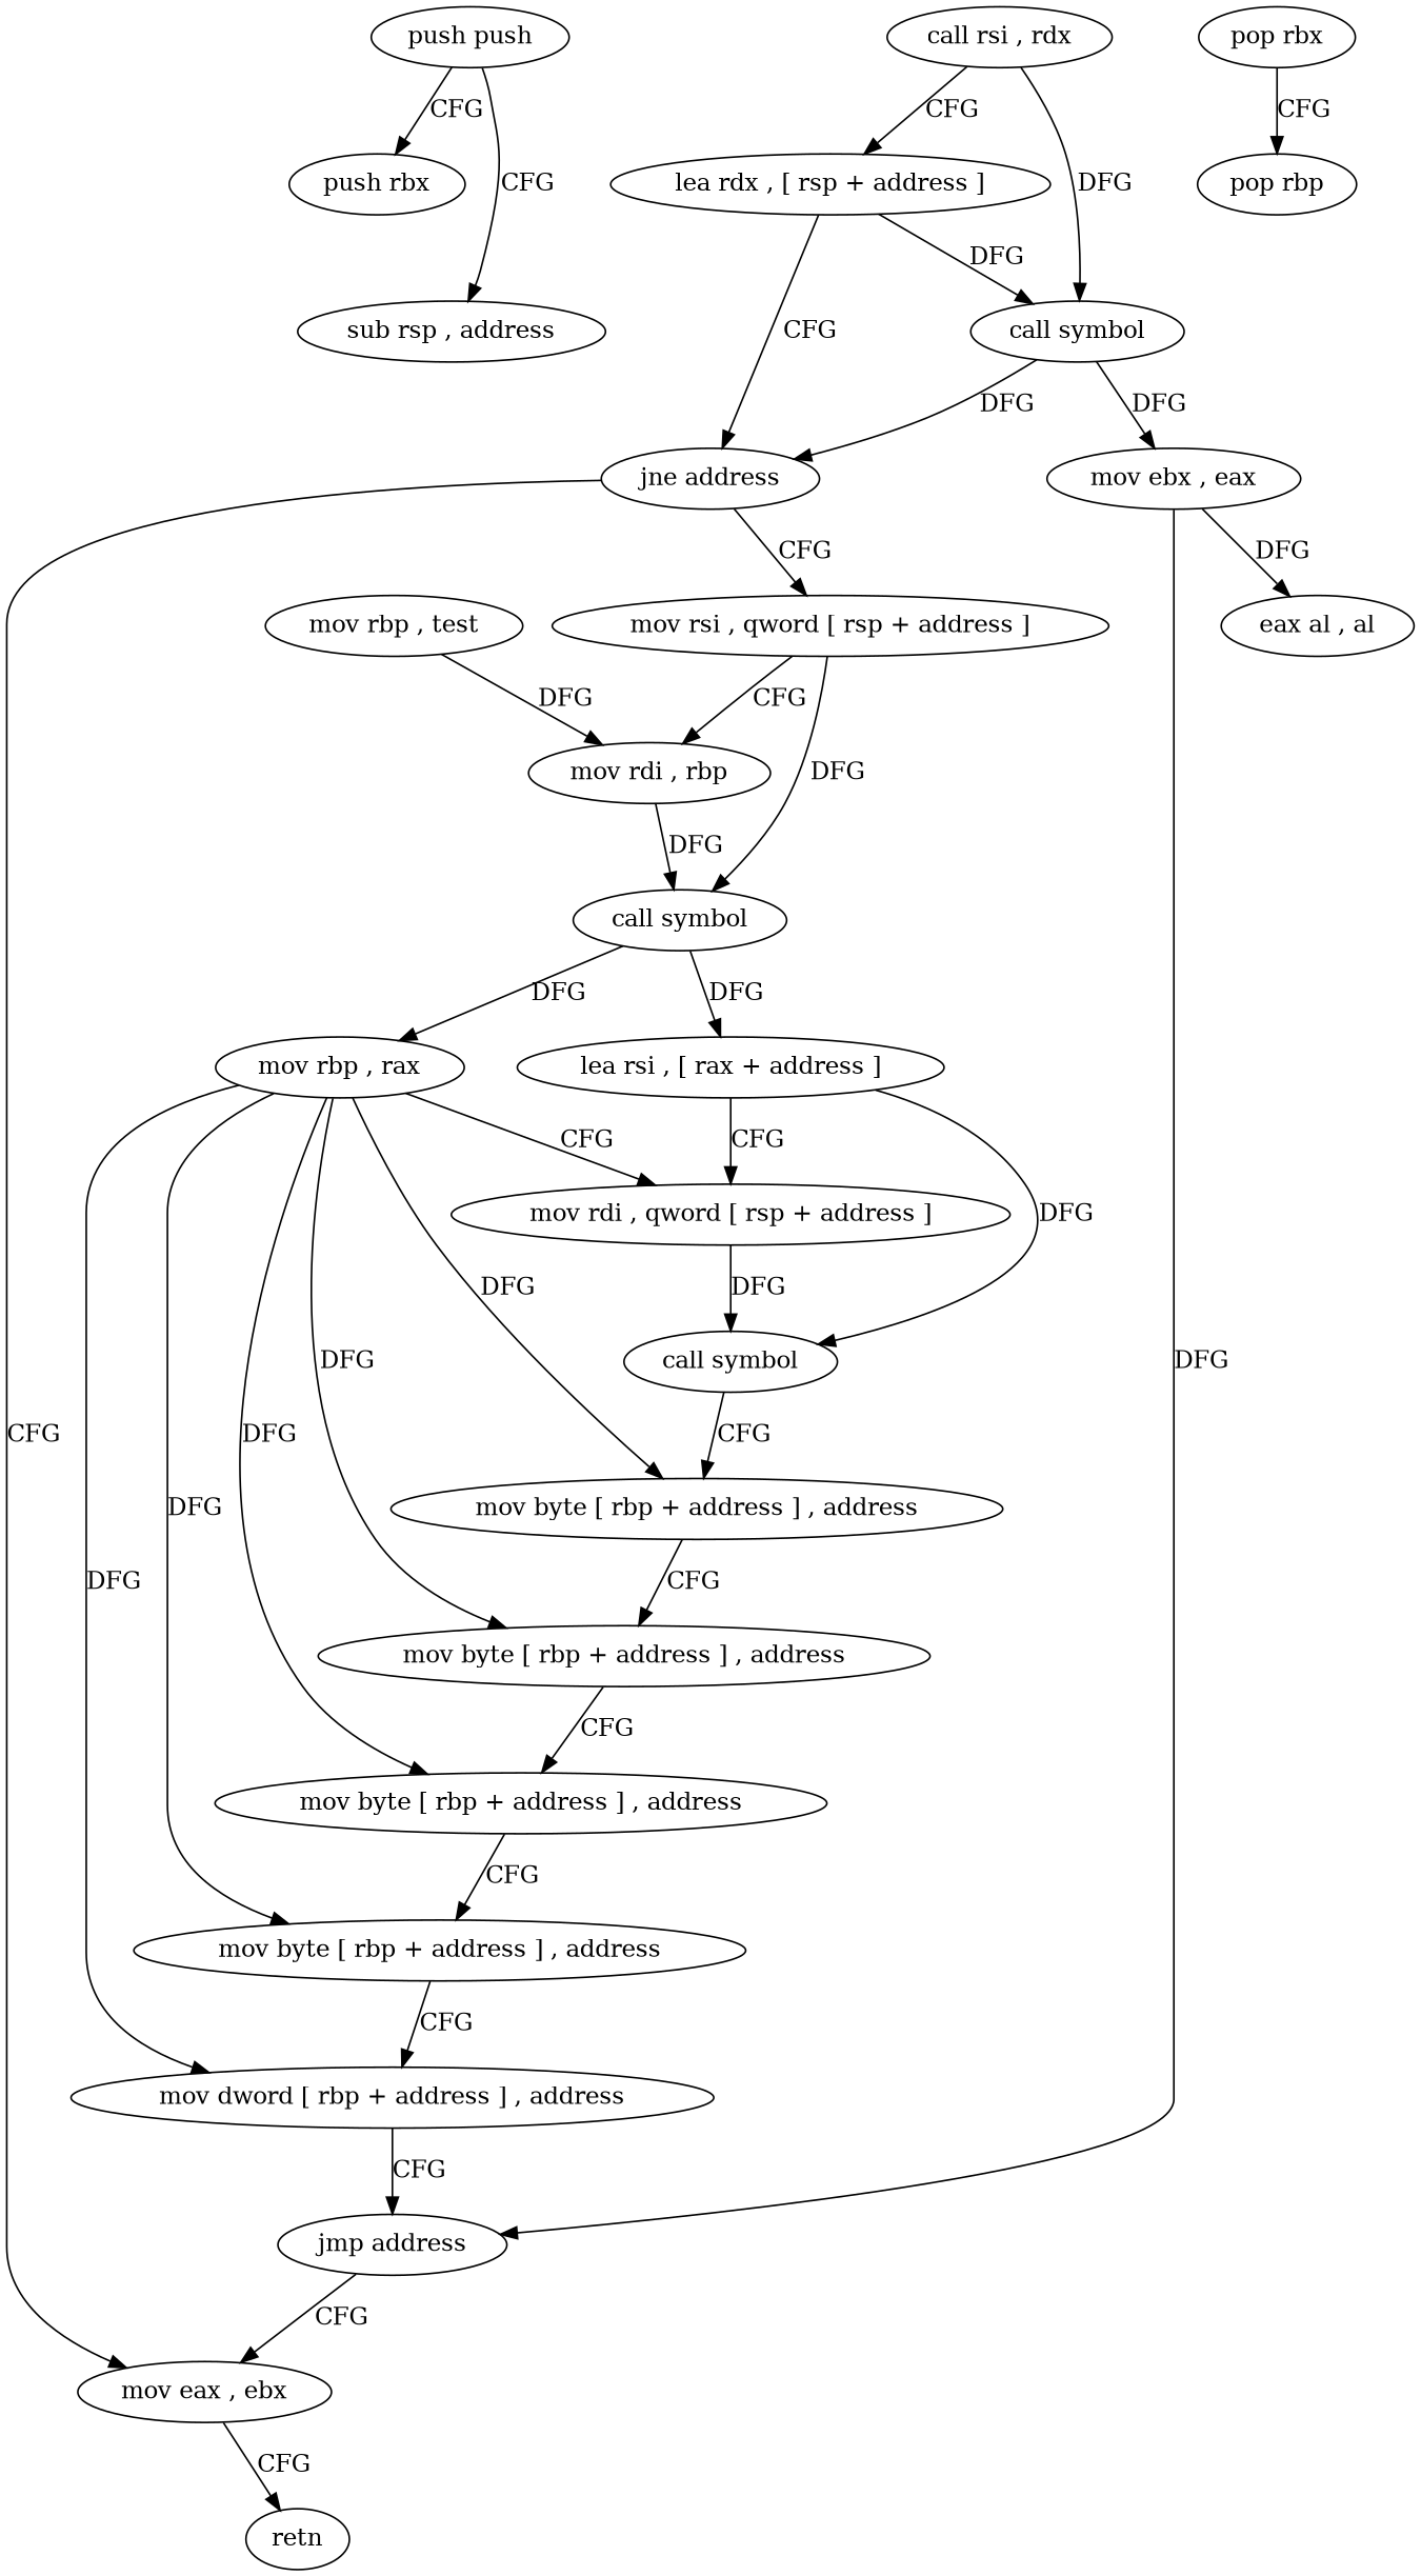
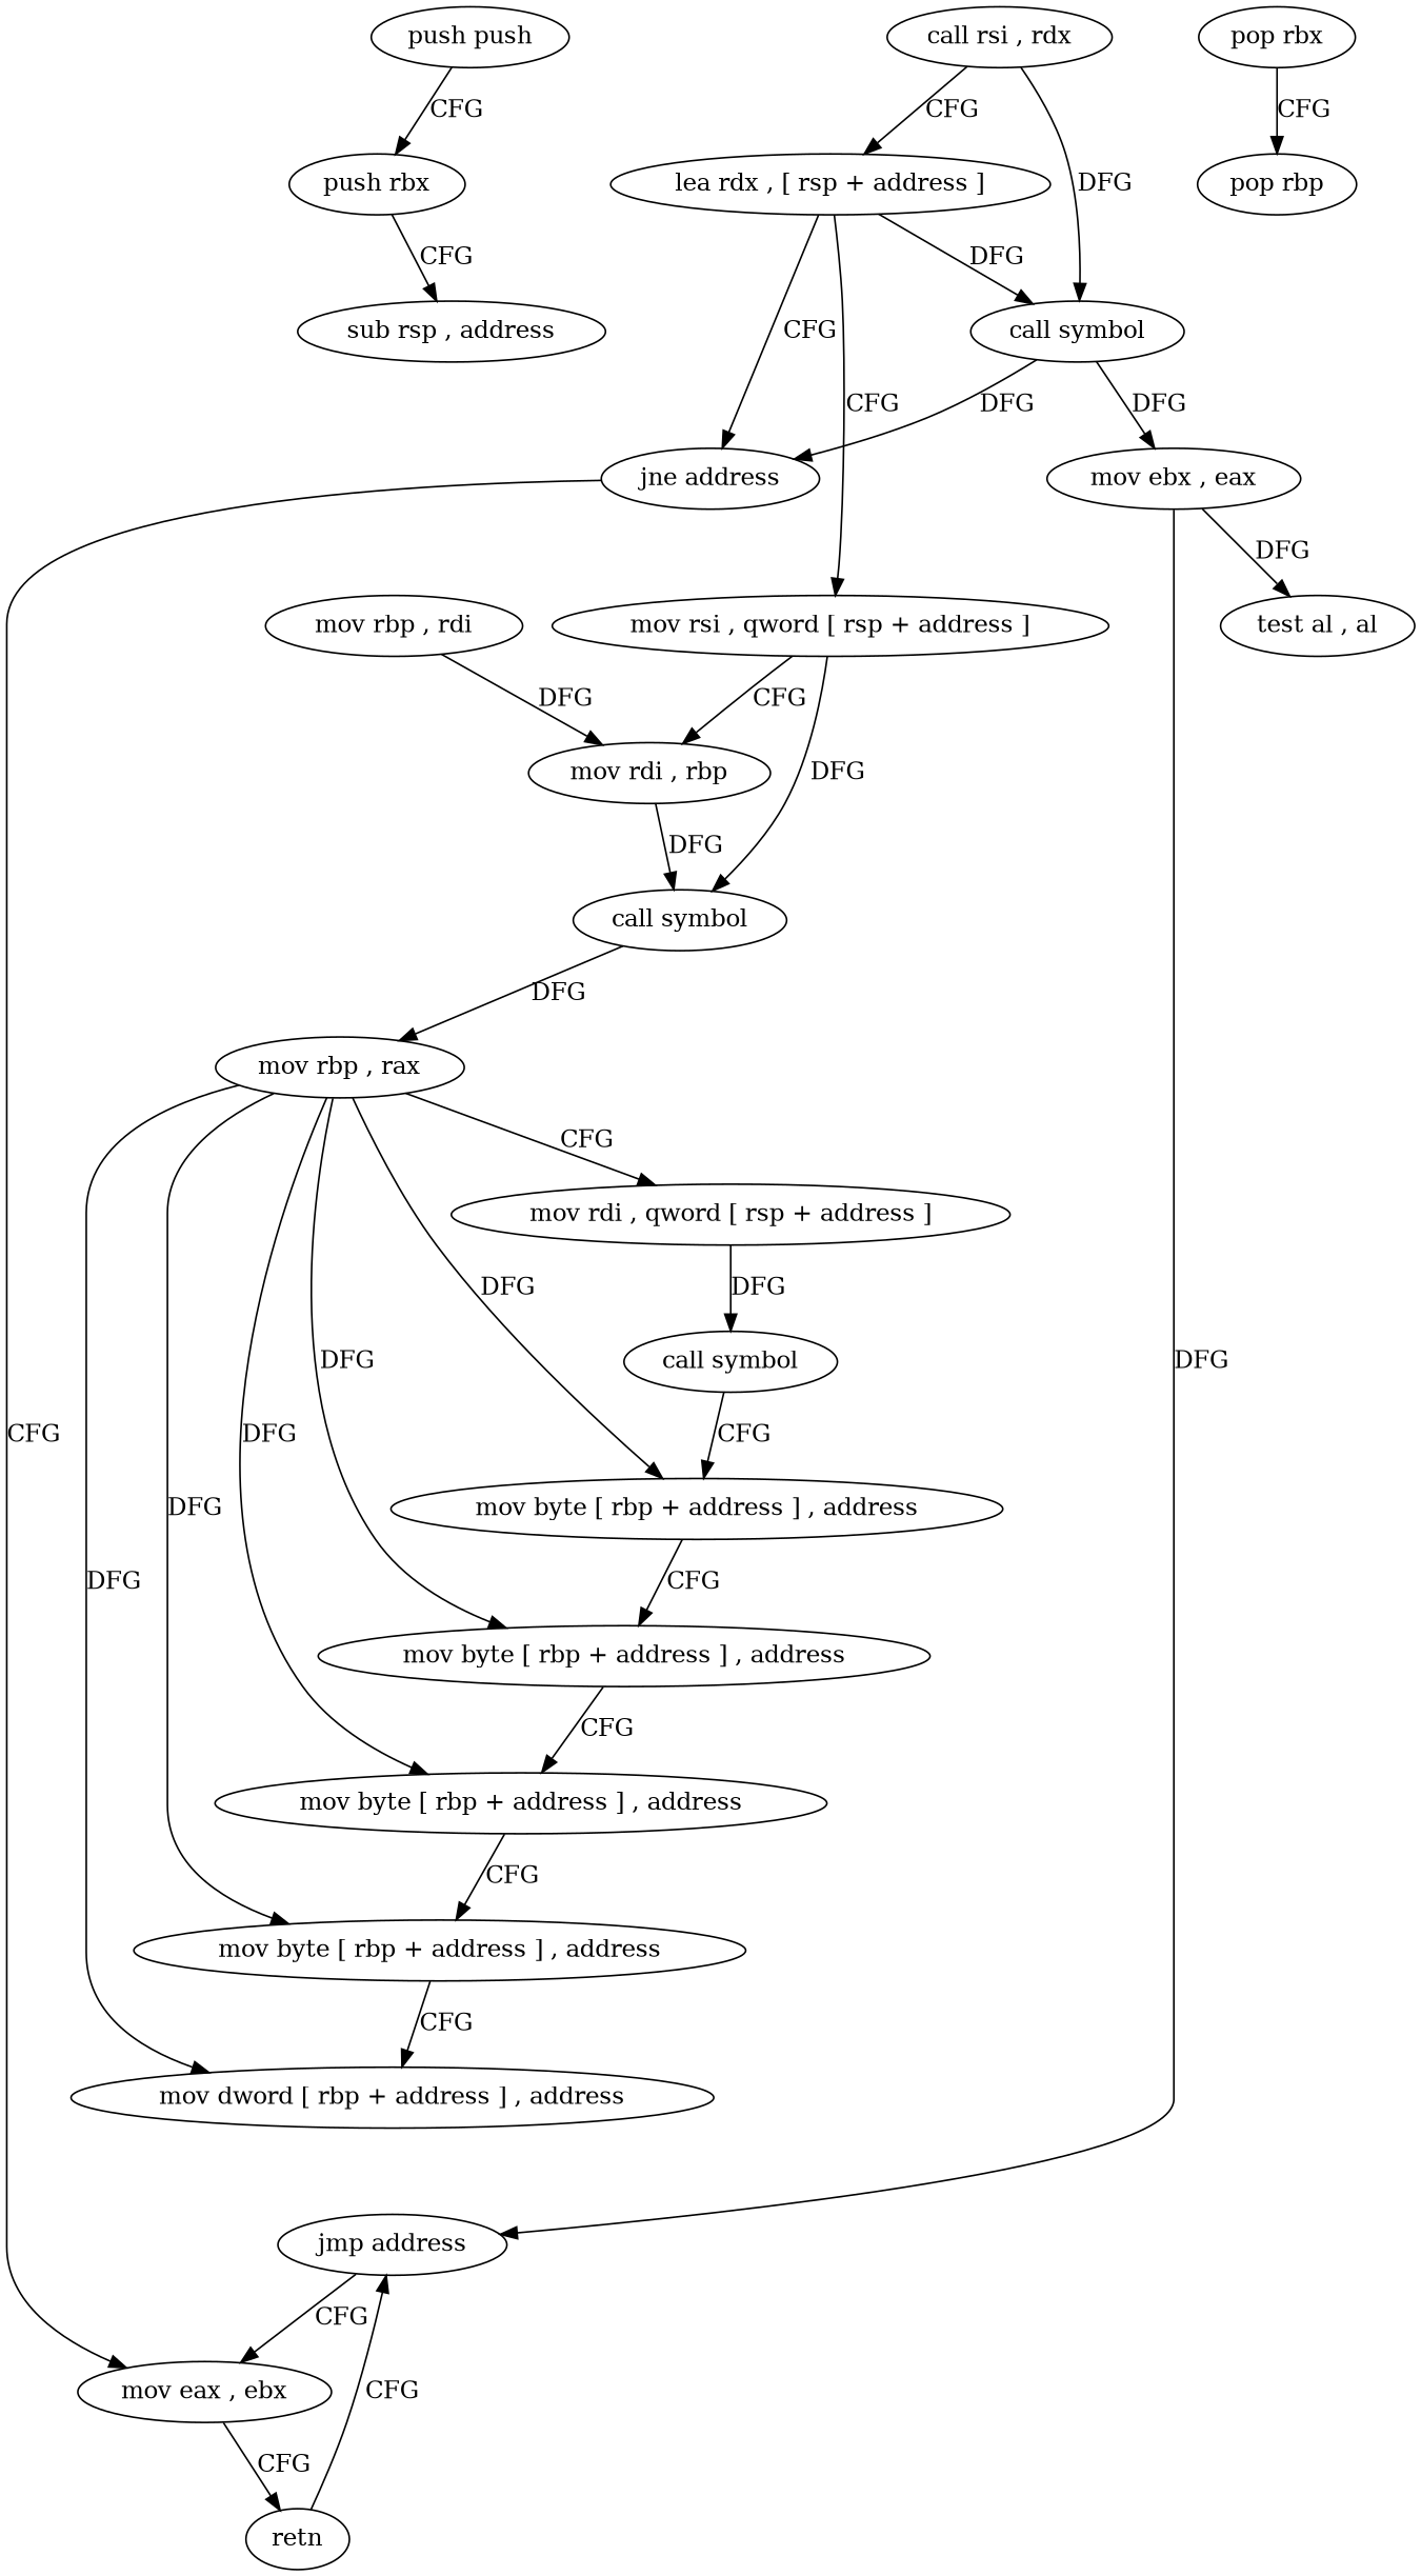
  digraph {
    n1 [label="push push"]
    n2 [label="push rbx"]
    n3 [label="sub rsp , address"]
-   n4 [label="mov rbp , test"]
+   n4 [label="mov rbp , rdi"]
    n5 [label="mov rdi , rbp"]
    n6 [label="call symbol"]
    n7 [label="call rsi , rdx"]
    n8 [label="call symbol"]
    n9 [label="lea rdx , [ rsp + address ]"]
    n10 [label="mov ebx , eax"]
    n11 [label="jne address"]
-   n12 [label="eax al , al"]
+   n12 [label="test al , al"]
    n13 [label="jmp address"]
    n14 [label="mov eax , ebx"]
    n15 [label="mov rsi , qword [ rsp + address ]"]
    n16 [label=retn]
    n17 [label="mov rbp , rax"]
-   n18 [label="lea rsi , [ rax + address ]"]
    n19 [label="mov byte [ rbp + address ] , address"]
    n20 [label="mov byte [ rbp + address ] , address"]
    n21 [label="mov byte [ rbp + address ] , address"]
    n22 [label="mov byte [ rbp + address ] , address"]
    n23 [label="mov dword [ rbp + address ] , address"]
    n24 [label="mov rdi , qword [ rsp + address ]"]
    n25 [label="call symbol"]
    n26 [label="pop rbx"]
    n27 [label="pop rbp"]
    n1 -> n2 [label=CFG]
-   n1 -> n3 [label=CFG]
+   n2 -> n3 [label=CFG]
    n4 -> n5 [label=DFG]
    n5 -> n6 [label=DFG]
    n6 -> n17 [label=DFG]
-   n6 -> n18 [label=DFG]
    n7 -> n8 [label=DFG]
    n7 -> n9 [label=CFG]
    n8 -> n10 [label=DFG]
    n8 -> n11 [label=DFG]
    n9 -> n8 [label=DFG]
    n9 -> n11 [label=CFG]
    n10 -> n12 [label=DFG]
    n10 -> n13 [label=DFG]
    n11 -> n14 [label=CFG]
-   n11 -> n15 [label=CFG]
+   n9 -> n15 [label=CFG]
    n13 -> n14 [label=CFG]
    n14 -> n16 [label=CFG]
    n15 -> n5 [label=CFG]
    n15 -> n6 [label=DFG]
    n17 -> n19 [label=DFG]
    n17 -> n20 [label=DFG]
    n17 -> n21 [label=DFG]
    n17 -> n22 [label=DFG]
    n17 -> n23 [label=DFG]
    n17 -> n24 [label=CFG]
-   n18 -> n24 [label=CFG]
-   n18 -> n25 [label=DFG]
    n19 -> n20 [label=CFG]
    n20 -> n21 [label=CFG]
    n21 -> n22 [label=CFG]
    n22 -> n23 [label=CFG]
-   n23 -> n13 [label=CFG]
+   n16 -> n13 [label=CFG]
    n24 -> n25 [label=DFG]
    n25 -> n19 [label=CFG]
    n26 -> n27 [label=CFG]
  }
